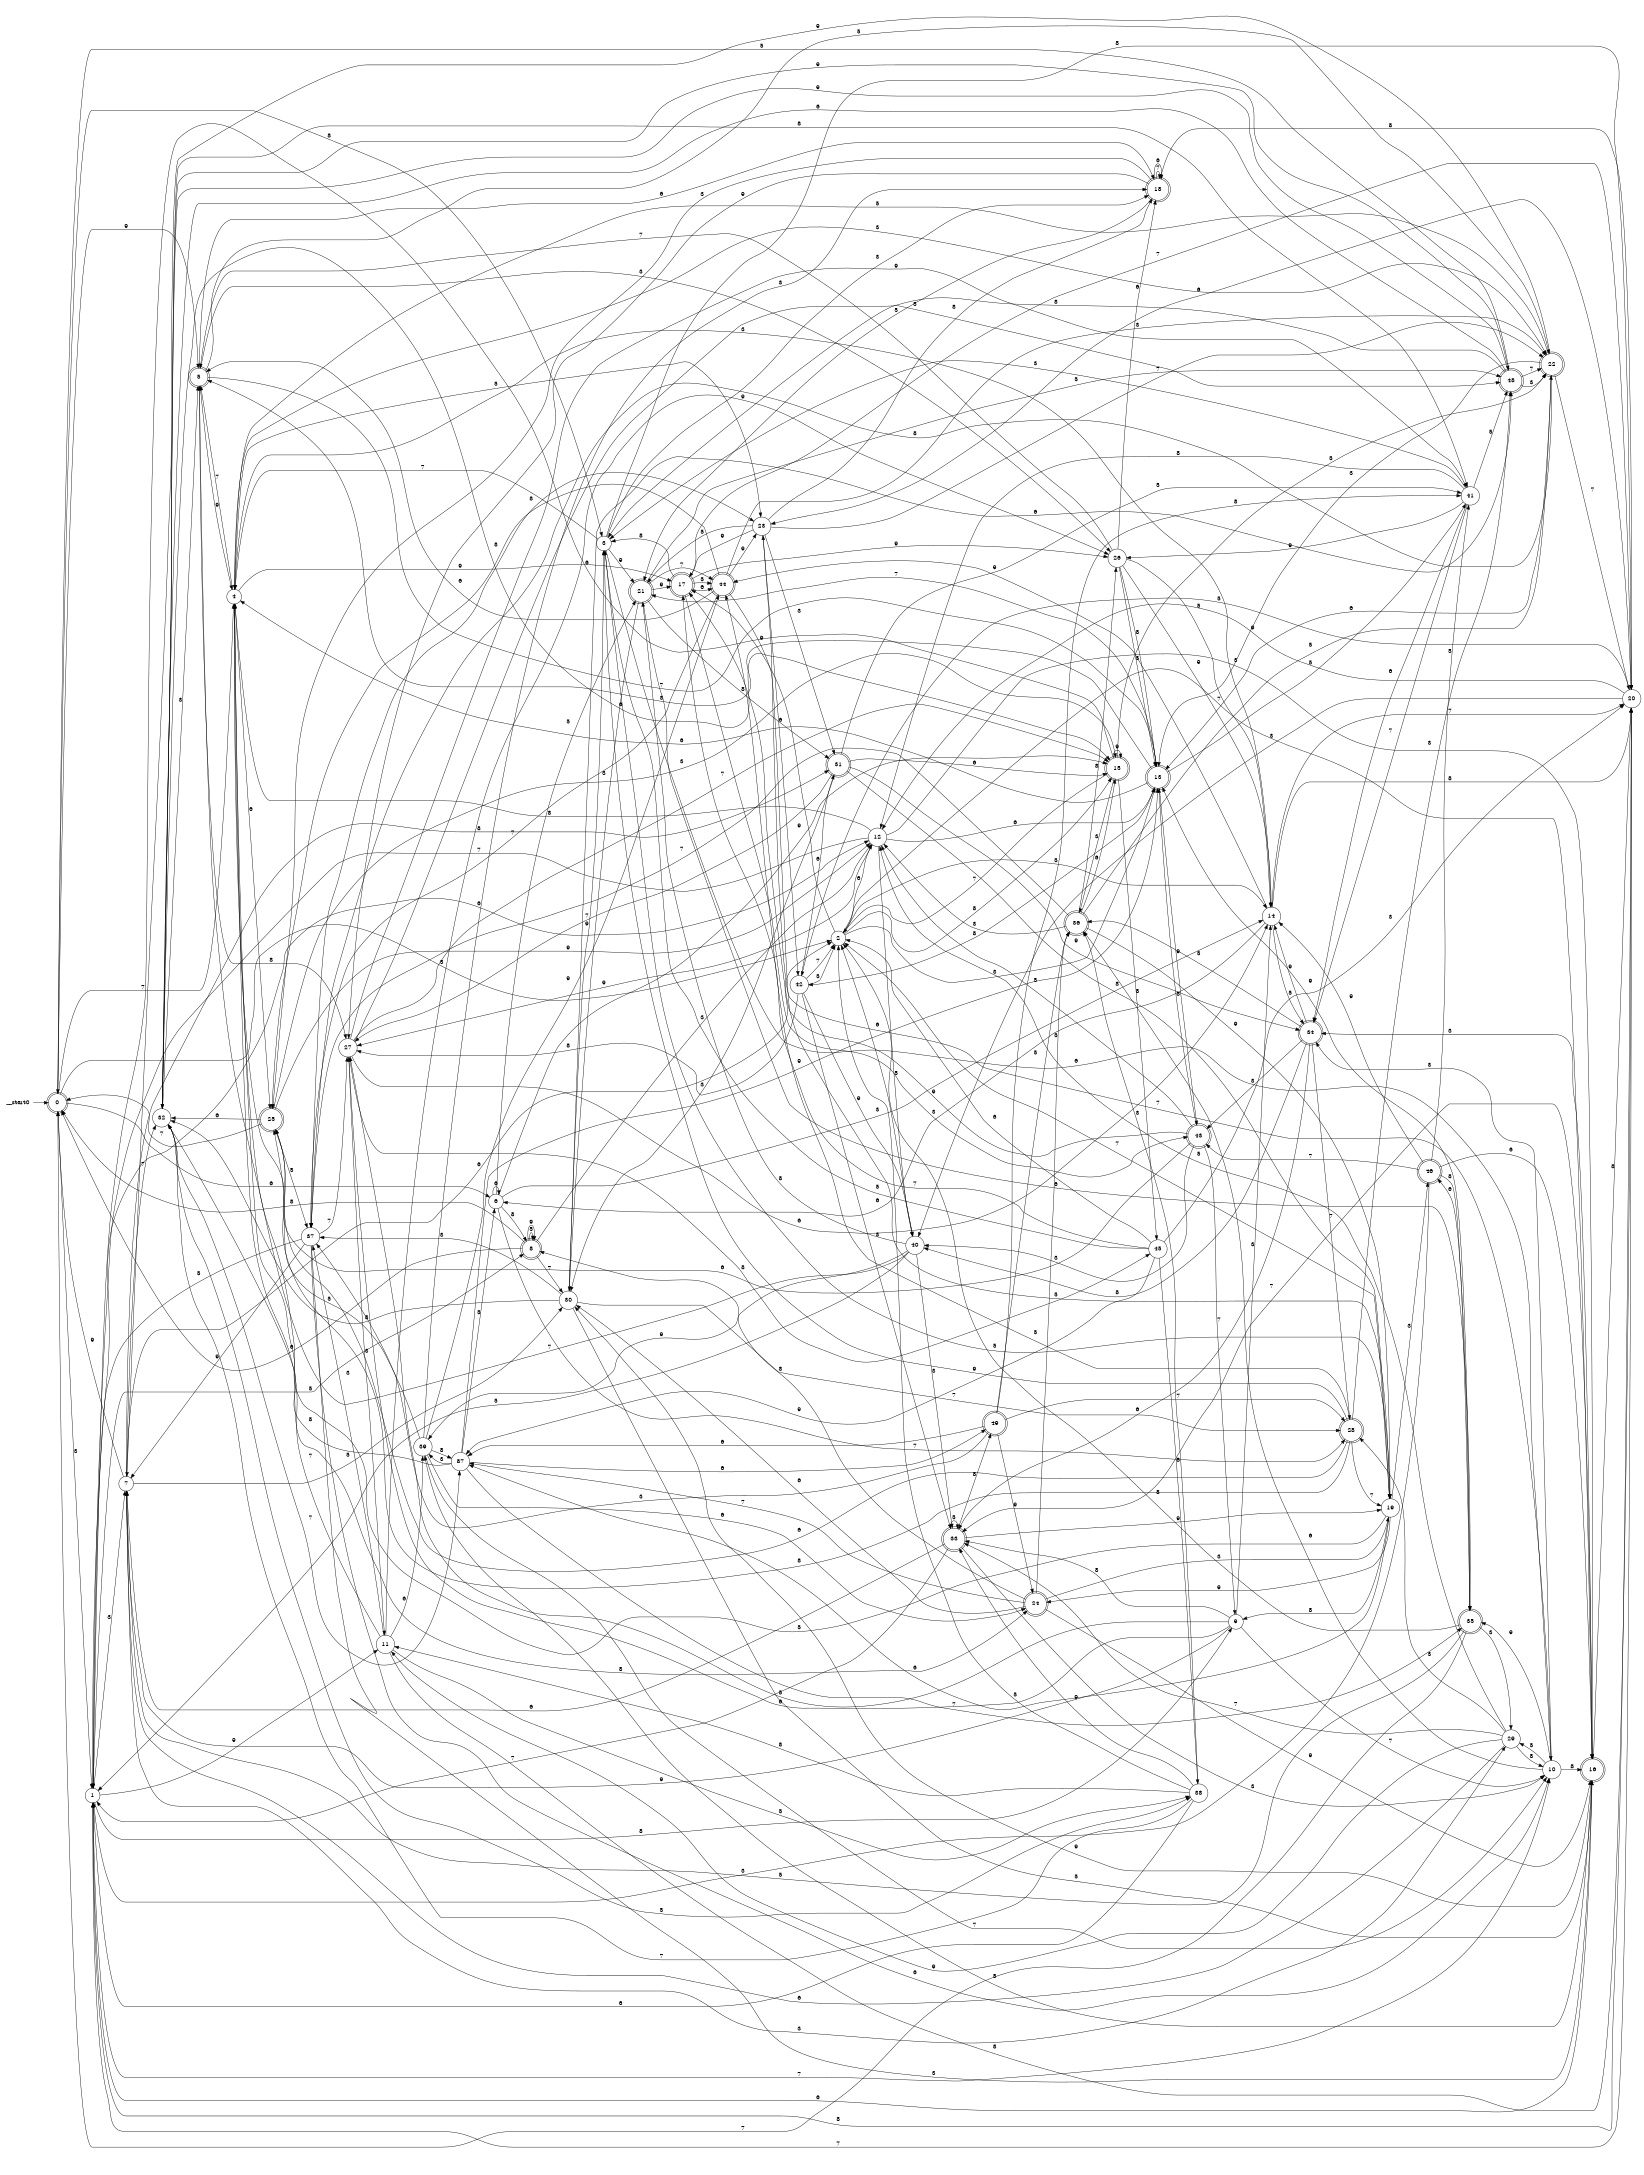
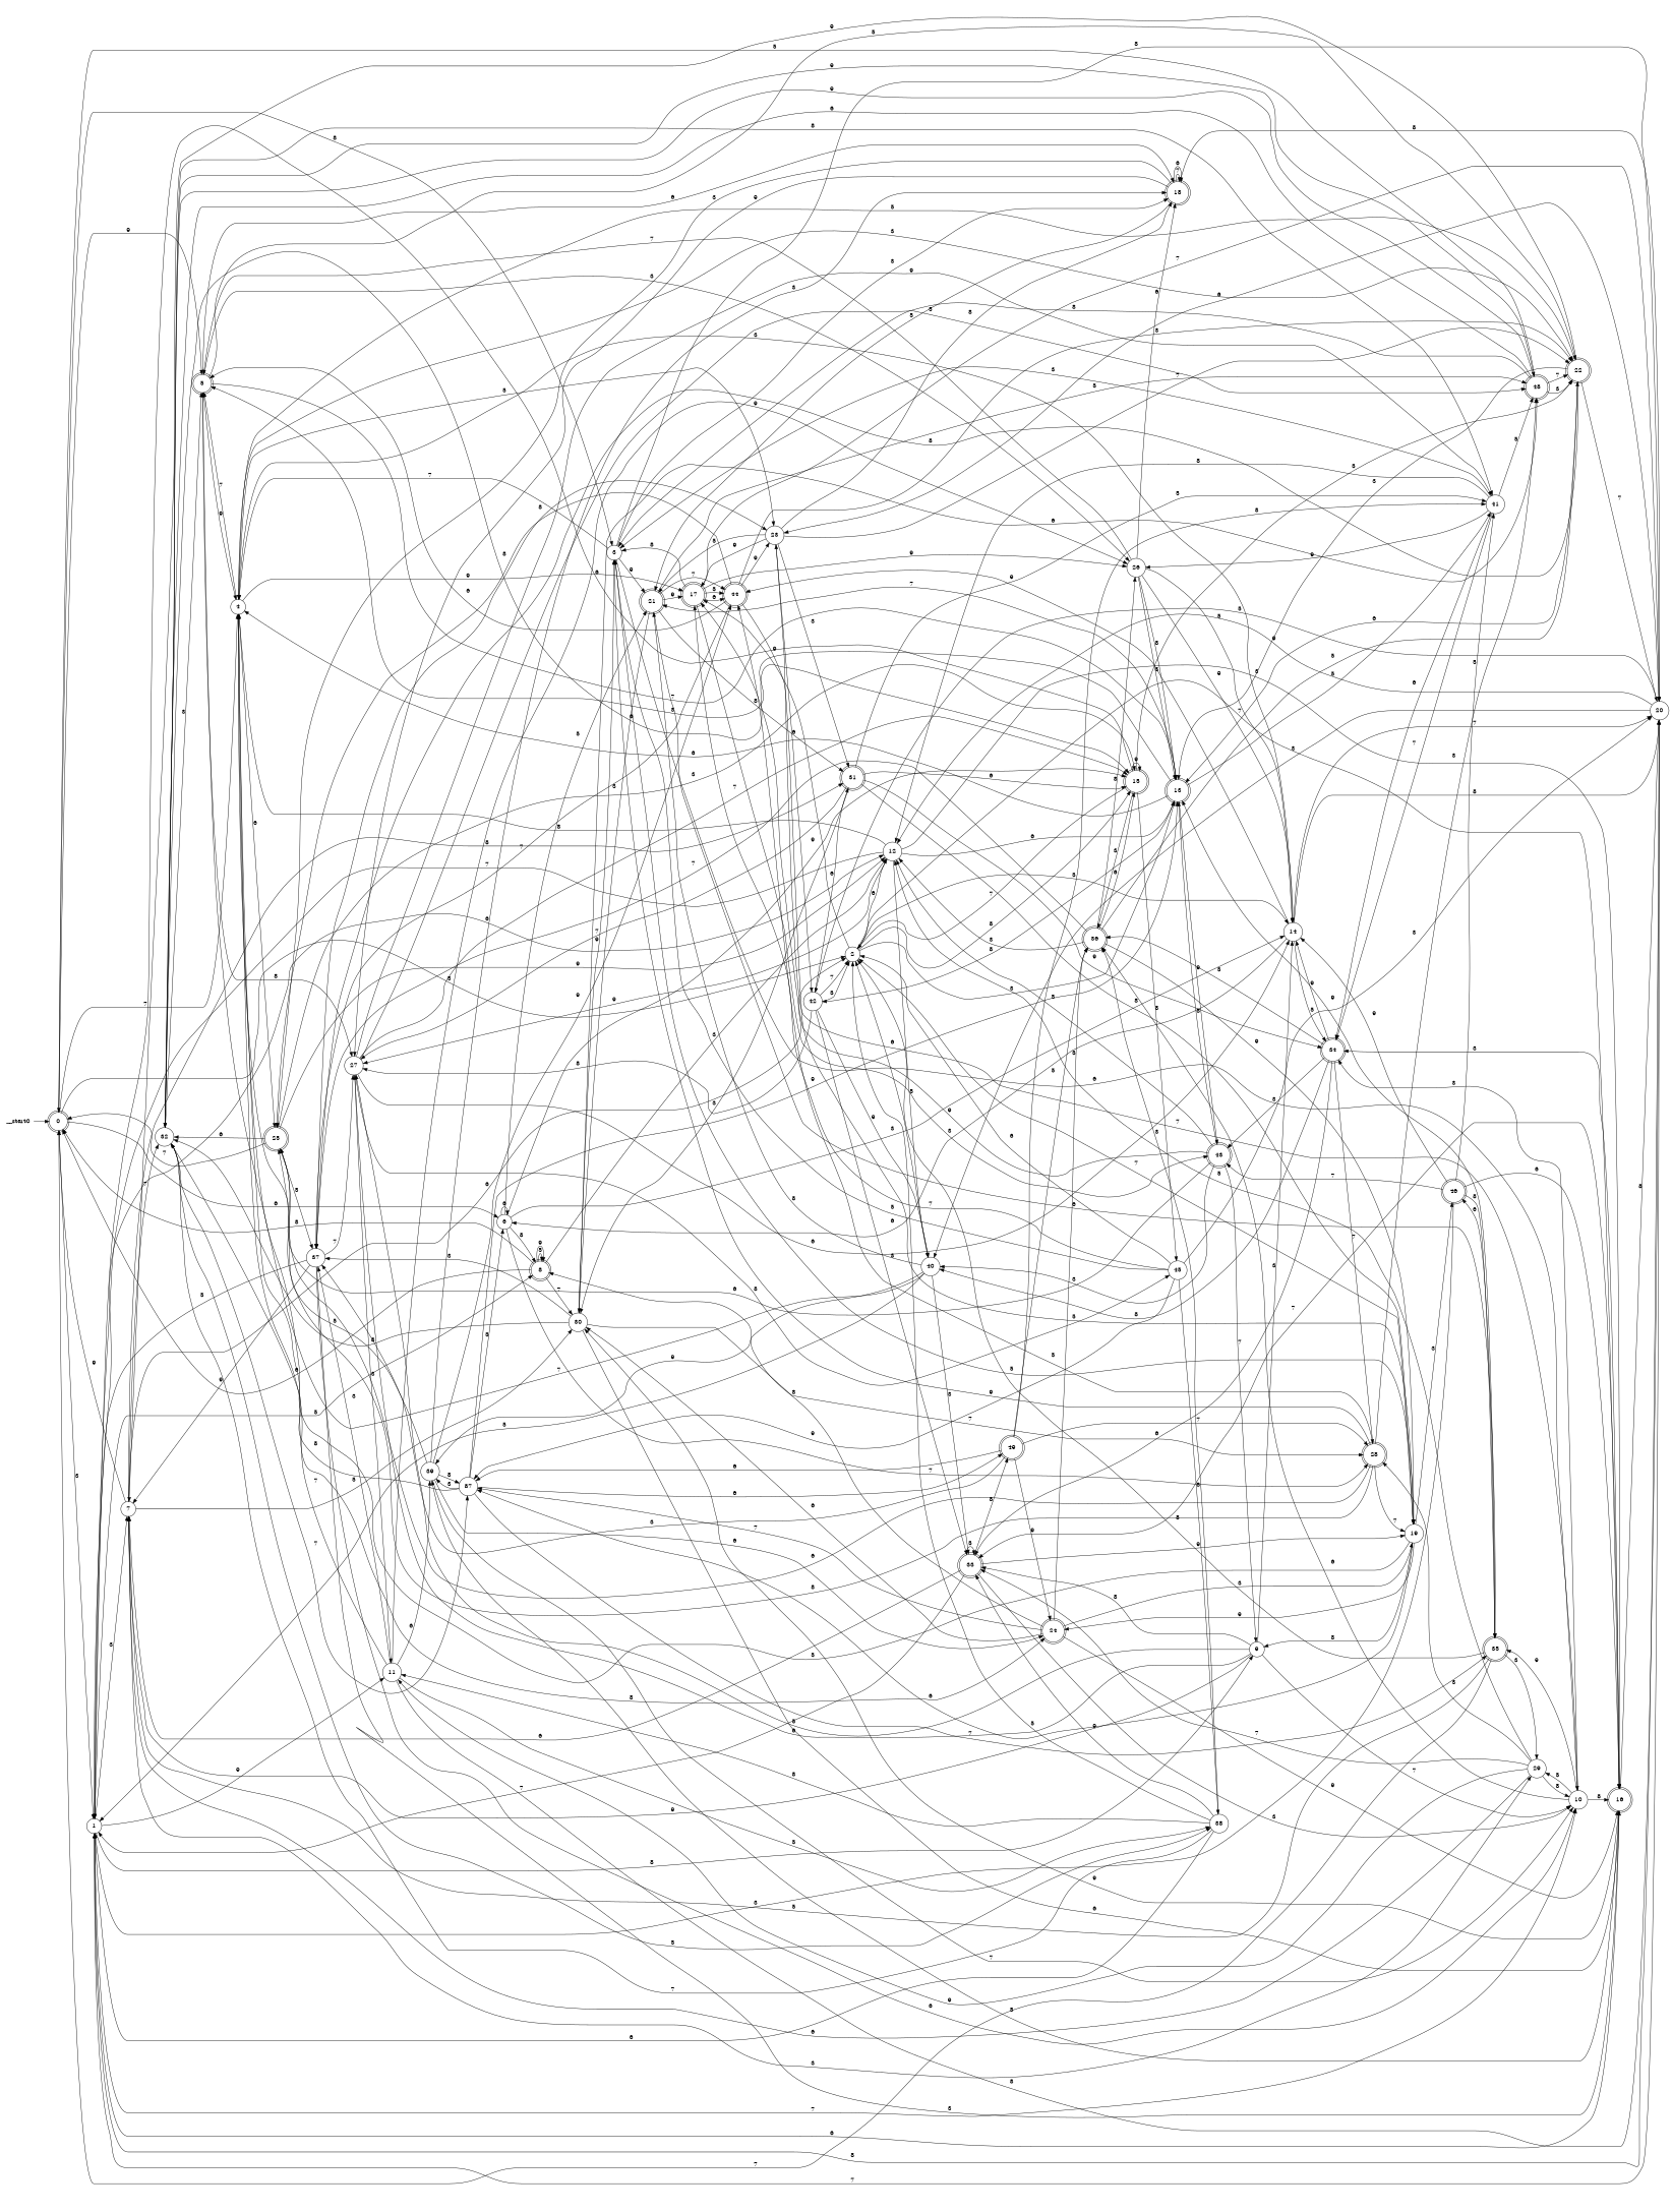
  digraph {
    rankdir=LR
    node [shape=circle]
    n1 [label=0 shape=doublecircle]
    n2 [label=1]
    n3 [label=2]
    n4 [label=3]
    n5 [label=4]
    n6 [label=5 shape=doublecircle]
    n7 [label=6]
    n8 [label=7]
    n9 [label=8 shape=doublecircle]
    n10 [label=9]
    n11 [label=10]
    n12 [label=11]
    n13 [label=12]
    n14 [label=13 shape=doublecircle]
    n15 [label=14]
    n16 [label=15 shape=doublecircle]
    n17 [label=16 shape=doublecircle]
    n18 [label=17 shape=doublecircle]
    n19 [label=18 shape=doublecircle]
    n20 [label=19]
    n21 [label=20]
    n22 [label=21 shape=doublecircle]
    n23 [label=22 shape=doublecircle]
    n24 [label=23]
    n25 [label=24 shape=doublecircle]
    n26 [label=25 shape=doublecircle]
    n27 [label=26]
    n28 [label=27]
    n29 [label=28 shape=doublecircle]
    n30 [label=29]
    n31 [label=30]
    n32 [label=31 shape=doublecircle]
    n33 [label=32]
    n34 [label=33 shape=doublecircle]
    n35 [label=34 shape=doublecircle]
    n36 [label=35 shape=doublecircle]
    n37 [label=36 shape=doublecircle]
    n38 [label=37]
    n39 [label=38]
    n40 [label=39]
    n41 [label=40]
    n42 [label=41]
    n43 [label=42]
    n44 [label=43 shape=doublecircle]
    n45 [label=44 shape=doublecircle]
    n46 [label=45]
    n47 [label=46 shape=doublecircle]
    n48 [label=87]
    n49 [label=48 shape=doublecircle]
    n50 [label=49 shape=doublecircle]
    __start0 [height=0 shape=none width=0]
    n1 -> n2 [label=3]
    n1 -> n3 [label=5]
    n1 -> n4 [label=8]
    n1 -> n5 [label=7]
    n1 -> n6 [label=9]
    n1 -> n7 [label=6]
    n2 -> n8 [label=3]
    n2 -> n9 [label=5]
    n2 -> n10 [label=8]
    n2 -> n11 [label=7]
    n2 -> n12 [label=9]
    n2 -> n13 [label=6]
    n3 -> n13 [label=6]
    n3 -> n14 [label=3]
    n3 -> n15 [label=5]
    n3 -> n16 [label=8]
    n3 -> n17 [label=7]
    n3 -> n18 [label=9]
    n4 -> n5 [label=7]
    n4 -> n11 [label=6]
    n4 -> n19 [label=3]
    n4 -> n20 [label=5]
    n4 -> n21 [label=8]
    n4 -> n22 [label=9]
    n5 -> n6 [label=7]
    n5 -> n18 [label=9]
    n5 -> n23 [label=3]
    n5 -> n24 [label=5]
    n5 -> n25 [label=8]
    n5 -> n26 [label=6]
    n6 -> n5 [label=9]
    n6 -> n14 [label=7]
    n6 -> n19 [label=6]
    n6 -> n23 [label=5]
    n6 -> n27 [label=3]
    n6 -> n28 [label=8]
    n7 -> n7 [label=6]
    n7 -> n9 [label=8]
    n7 -> n15 [label=3]
    n7 -> n16 [label=9]
    n7 -> n22 [label=5]
    n7 -> n29 [label=7]
    n8 -> n1 [label=9]
    n8 -> n3 [label=6]
    n8 -> n30 [label=3]
    n8 -> n31 [label=5]
    n8 -> n32 [label=8]
    n8 -> n33 [label=7]
    n9 -> n1 [label=8]
    n9 -> n1 [label=6]
    n9 -> n9 [label=5]
    n9 -> n9 [label=9]
    n9 -> n13 [label=3]
    n9 -> n31 [label=7]
    n10 -> n8 [label=9]
    n10 -> n11 [label=7]
    n10 -> n15 [label=3]
    n10 -> n28 [label=5]
    n10 -> n28 [label=6]
    n10 -> n34 [label=8]
    n11 -> n17 [label=8]
    n11 -> n24 [label=7]
    n11 -> n30 [label=5]
    n11 -> n35 [label=3]
    n11 -> n36 [label=9]
    n11 -> n37 [label=6]
    n12 -> n5 [label=7]
    n12 -> n21 [label=8]
    n12 -> n27 [label=9]
    n12 -> n38 [label=3]
    n12 -> n39 [label=5]
    n12 -> n40 [label=6]
    n13 -> n2 [label=7]
    n13 -> n5 [label=8]
    n13 -> n14 [label=6]
    n13 -> n17 [label=3]
    n13 -> n28 [label=9]
    n13 -> n41 [label=5]
    n14 -> n5 [label=6]
    n14 -> n6 [label=3]
    n14 -> n22 [label=7]
    n14 -> n42 [label=5]
    n14 -> n43 [label=8]
    n14 -> n44 [label=9]
    n15 -> n5 [label=3]
    n15 -> n7 [label=6]
    n15 -> n21 [label=8]
    n15 -> n21 [label=7]
    n15 -> n35 [label=5]
    n15 -> n45 [label=9]
    n16 -> n2 [label=6]
    n16 -> n3 [label=7]
    n16 -> n16 [label=9]
    n16 -> n23 [label=5]
    n16 -> n37 [label=3]
    n16 -> n46 [label=8]
    n17 -> n2 [label=6]
    n17 -> n21 [label=8]
    n17 -> n31 [label=9]
    n17 -> n34 [label=7]
    n17 -> n35 [label=3]
    n17 -> n40 [label=5]
    n18 -> n4 [label=8]
    n18 -> n21 [label=7]
    n18 -> n27 [label=9]
    n18 -> n44 [label=3]
    n18 -> n45 [label=5]
    n18 -> n45 [label=6]
    n19 -> n19 [label=7]
    n19 -> n19 [label=6]
    n19 -> n21 [label=8]
    n19 -> n22 [label=5]
    n19 -> n26 [label=3]
    n19 -> n28 [label=9]
    n20 -> n3 [label=7]
    n20 -> n5 [label=5]
    n20 -> n10 [label=8]
    n20 -> n25 [label=9]
    n20 -> n47 [label=3]
    n20 -> n48 [label=6]
    n21 -> n2 [label=8]
    n21 -> n2 [label=7]
    n21 -> n13 [label=9]
    n21 -> n24 [label=6]
    n21 -> n41 [label=3]
    n21 -> n43 [label=5]
    n22 -> n18 [label=9]
    n22 -> n31 [label=3]
    n22 -> n32 [label=8]
    n22 -> n36 [label=6]
    n22 -> n45 [label=7]
    n22 -> n49 [label=5]
    n23 -> n5 [label=5]
    n23 -> n8 [label=9]
    n23 -> n14 [label=3]
    n23 -> n14 [label=6]
    n23 -> n21 [label=7]
    n23 -> n38 [label=8]
    n24 -> n18 [label=9]
    n24 -> n19 [label=8]
    n24 -> n22 [label=5]
    n24 -> n23 [label=7]
    n24 -> n32 [label=3]
    n24 -> n43 [label=6]
    n25 -> n9 [label=8]
    n25 -> n17 [label=9]
    n25 -> n20 [label=3]
    n25 -> n31 [label=6]
    n25 -> n37 [label=5]
    n25 -> n48 [label=7]
    n26 -> n1 [label=7]
    n26 -> n13 [label=9]
    n26 -> n16 [label=3]
    n26 -> n33 [label=6]
    n26 -> n38 [label=5]
    n27 -> n6 [label=7]
    n27 -> n14 [label=3]
    n27 -> n14 [label=8]
    n27 -> n15 [label=5]
    n27 -> n15 [label=9]
    n27 -> n19 [label=6]
    n28 -> n12 [label=3]
    n28 -> n15 [label=6]
    n28 -> n16 [label=7]
    n28 -> n42 [label=9]
    n28 -> n46 [label=8]
    n28 -> n49 [label=5]
    n29 -> n4 [label=9]
    n29 -> n20 [label=7]
    n29 -> n26 [label=8]
    n29 -> n26 [label=6]
    n29 -> n45 [label=5]
    n29 -> n49 [label=3]
    n30 -> n8 [label=6]
    n30 -> n11 [label=8]
    n30 -> n12 [label=9]
    n30 -> n13 [label=5]
    n30 -> n29 [label=3]
    n30 -> n34 [label=7]
    n31 -> n4 [label=9]
-   n31 -> n17 [label=5]
+   n31 -> n17 [label=6]
    n31 -> n29 [label=7]
    n31 -> n33 [label=8]
    n31 -> n38 [label=3]
    n31 -> n49 [label=6]
    n32 -> n16 [label=6]
    n32 -> n20 [label=8]
    n32 -> n28 [label=7]
    n32 -> n31 [label=3]
    n32 -> n35 [label=9]
    n32 -> n42 [label=5]
    n33 -> n6 [label=3]
    n33 -> n16 [label=6]
    n33 -> n39 [label=5]
    n33 -> n42 [label=8]
    n33 -> n48 [label=7]
    n33 -> n49 [label=9]
    n34 -> n2 [label=7]
    n34 -> n8 [label=6]
    n34 -> n11 [label=3]
    n34 -> n20 [label=9]
    n34 -> n34 [label=5]
    n34 -> n50 [label=8]
    n35 -> n15 [label=9]
    n35 -> n29 [label=7]
    n35 -> n34 [label=6]
    n35 -> n37 [label=5]
    n35 -> n41 [label=8]
    n35 -> n44 [label=3]
    n36 -> n1 [label=7]
    n36 -> n3 [label=8]
    n36 -> n8 [label=5]
    n36 -> n14 [label=9]
    n36 -> n30 [label=3]
    n36 -> n47 [label=6]
    n37 -> n13 [label=3]
    n37 -> n16 [label=6]
    n37 -> n20 [label=9]
    n37 -> n23 [label=5]
    n37 -> n27 [label=8]
    n37 -> n38 [label=7]
    n38 -> n2 [label=5]
    n38 -> n8 [label=9]
    n38 -> n11 [label=6]
    n38 -> n17 [label=3]
    n38 -> n24 [label=8]
    n38 -> n28 [label=7]
    n39 -> n2 [label=6]
    n39 -> n3 [label=5]
    n39 -> n12 [label=8]
    n39 -> n33 [label=7]
    n39 -> n34 [label=9]
    n39 -> n37 [label=3]
    n40 -> n5 [label=5]
    n40 -> n11 [label=7]
    n40 -> n19 [label=3]
    n40 -> n25 [label=6]
    n40 -> n45 [label=9]
    n40 -> n48 [label=8]
    n41 -> n2 [label=5]
    n41 -> n3 [label=6]
    n41 -> n6 [label=7]
    n41 -> n22 [label=8]
    n41 -> n34 [label=3]
    n41 -> n40 [label=9]
    n42 -> n4 [label=3]
    n42 -> n13 [label=8]
    n42 -> n27 [label=9]
    n42 -> n35 [label=7]
    n42 -> n35 [label=6]
    n42 -> n49 [label=5]
    n43 -> n3 [label=5]
    n43 -> n3 [label=7]
    n43 -> n28 [label=8]
    n43 -> n32 [label=6]
    n43 -> n34 [label=3]
    n43 -> n41 [label=9]
    n44 -> n10 [label=7]
    n44 -> n13 [label=5]
    n44 -> n14 [label=8]
    n44 -> n18 [label=9]
    n44 -> n26 [label=6]
    n44 -> n41 [label=3]
    n45 -> n6 [label=6]
    n45 -> n20 [label=5]
    n45 -> n23 [label=3]
    n45 -> n24 [label=9]
    n45 -> n26 [label=8]
    n45 -> n38 [label=7]
    n46 -> n3 [label=6]
    n46 -> n4 [label=5]
    n46 -> n18 [label=7]
    n46 -> n21 [label=3]
    n46 -> n39 [label=8]
    n46 -> n48 [label=9]
    n47 -> n2 [label=3]
    n47 -> n15 [label=9]
    n47 -> n17 [label=6]
    n47 -> n36 [label=8]
    n47 -> n42 [label=5]
    n47 -> n44 [label=7]
    n48 -> n7 [label=5]
    n48 -> n14 [label=9]
    n48 -> n33 [label=8]
    n48 -> n36 [label=7]
    n48 -> n40 [label=3]
    n48 -> n50 [label=6]
    n49 -> n1 [label=5]
    n49 -> n4 [label=8]
    n49 -> n23 [label=3]
    n49 -> n23 [label=7]
    n49 -> n33 [label=9]
    n49 -> n33 [label=6]
    n50 -> n25 [label=9]
    n50 -> n29 [label=7]
    n50 -> n37 [label=5]
    n50 -> n38 [label=3]
    n50 -> n42 [label=8]
    n50 -> n48 [label=6]
    __start0 -> n1
  }
